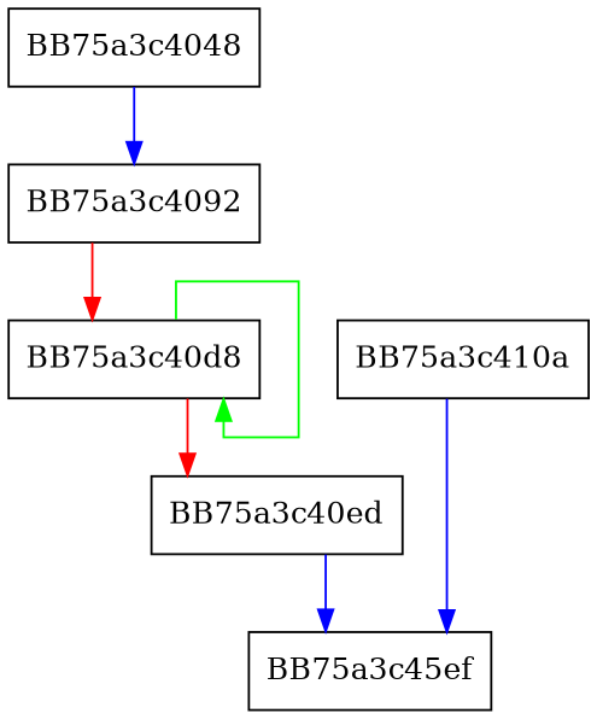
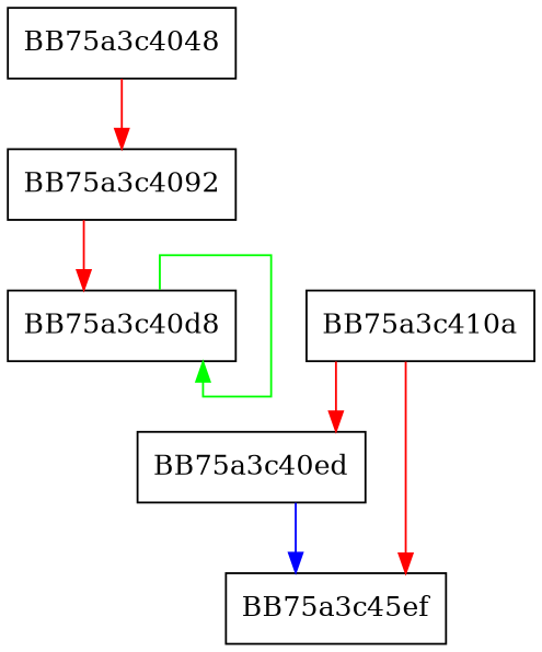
  digraph {
    splines=ortho
    node [shape=box]
    edge [color=red]
    BB75a3c4048
    BB75a3c4092
    n3 [label=BB75a3c45ef]
    BB75a3c410a
    BB75a3c40d8
    BB75a3c40ed
-   BB75a3c4048 -> BB75a3c4092 [color=blue]
+   BB75a3c4048 -> BB75a3c4092
    BB75a3c4092 -> BB75a3c40d8
-   BB75a3c410a -> n3 [color=blue]
+   BB75a3c410a -> n3
    BB75a3c40d8 -> BB75a3c40d8 [color=green]
-   BB75a3c40d8 -> BB75a3c40ed
+   BB75a3c410a -> BB75a3c40ed
    BB75a3c40ed -> n3 [color=blue]
  }
